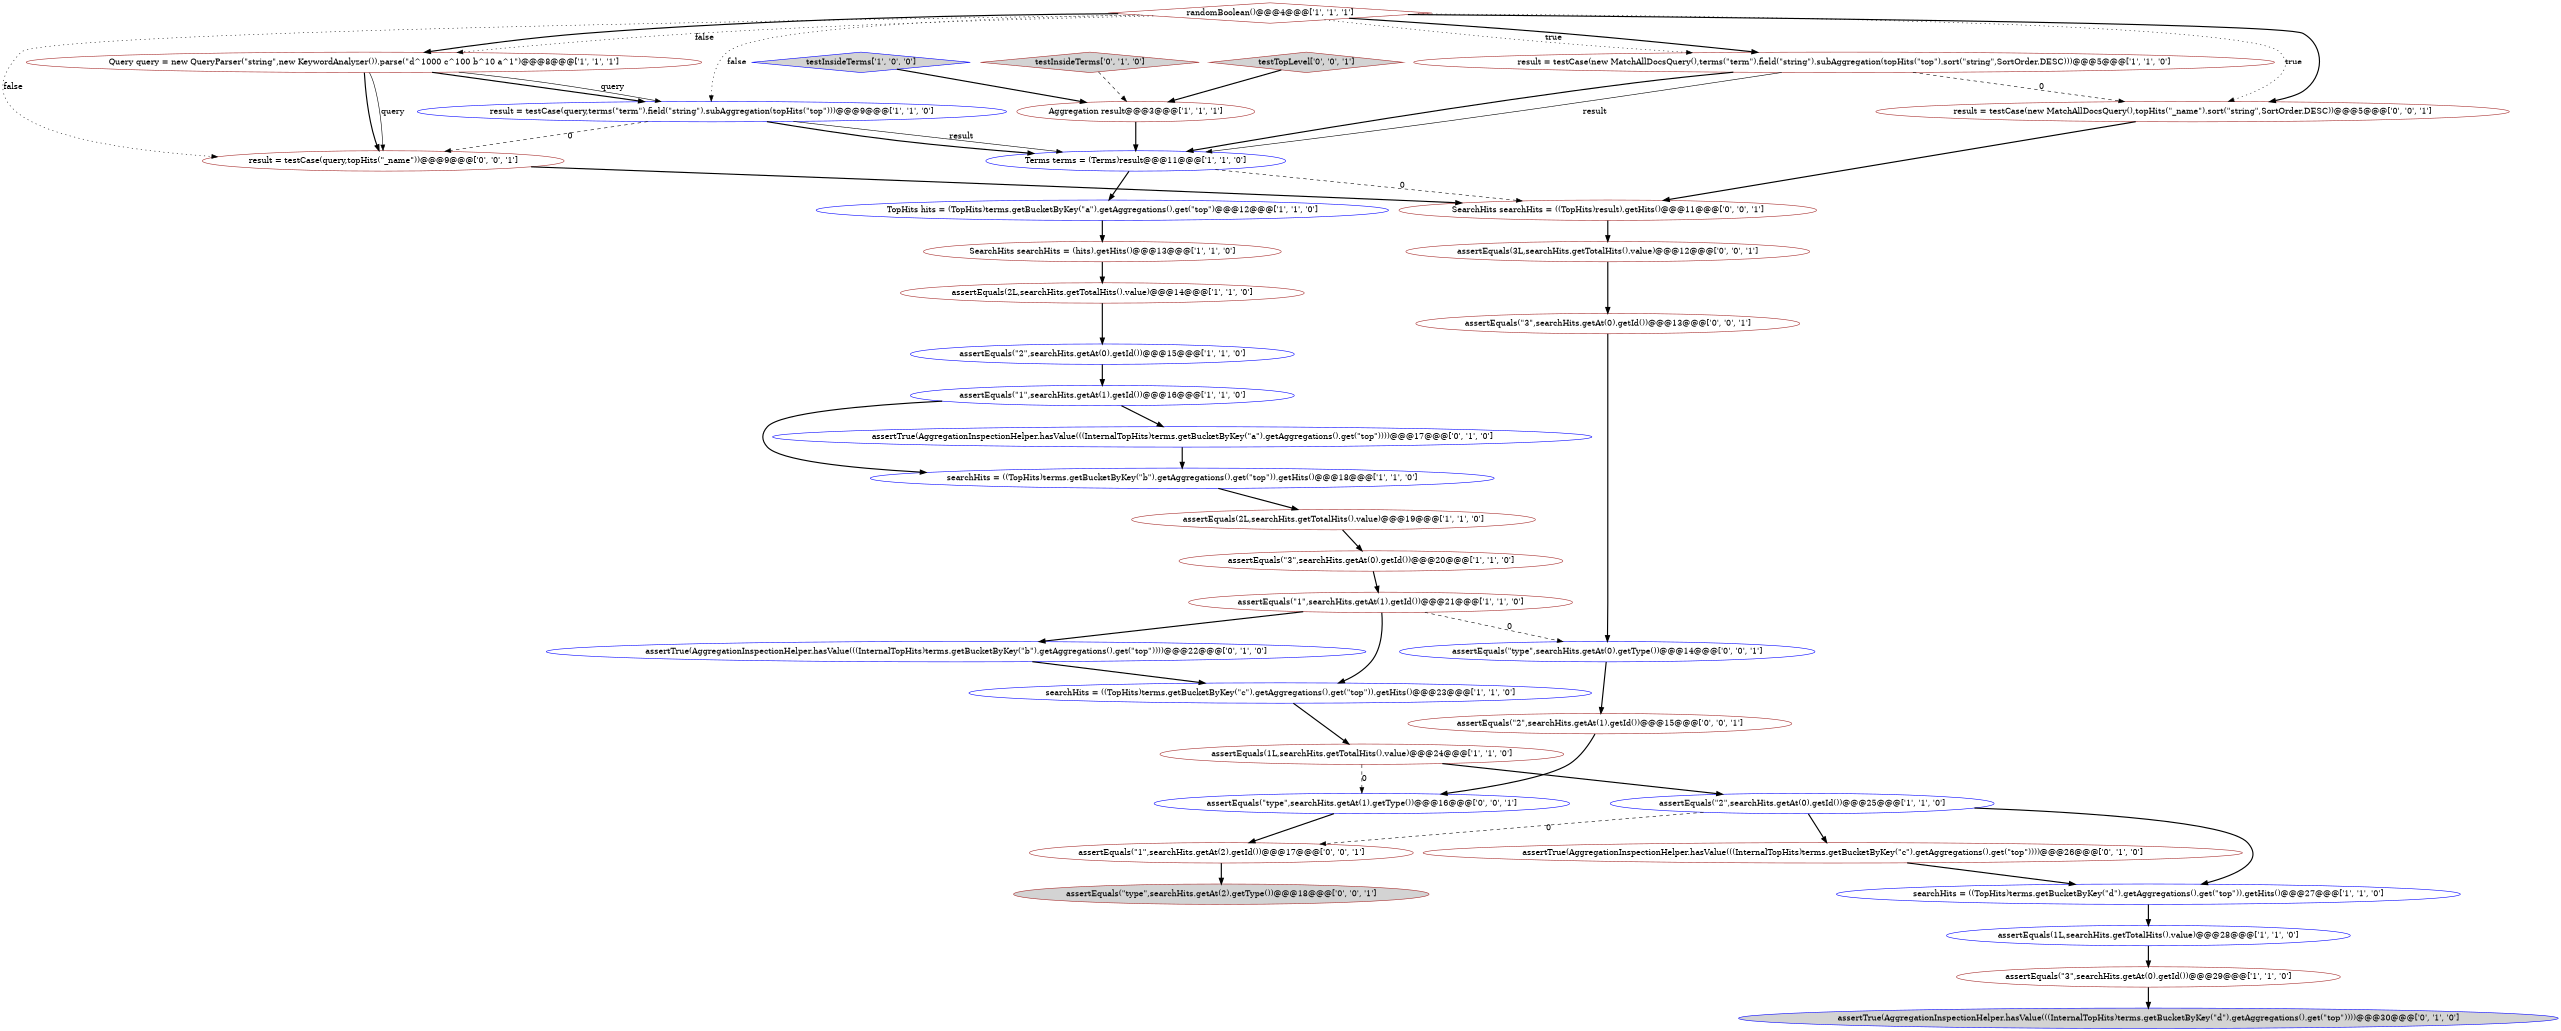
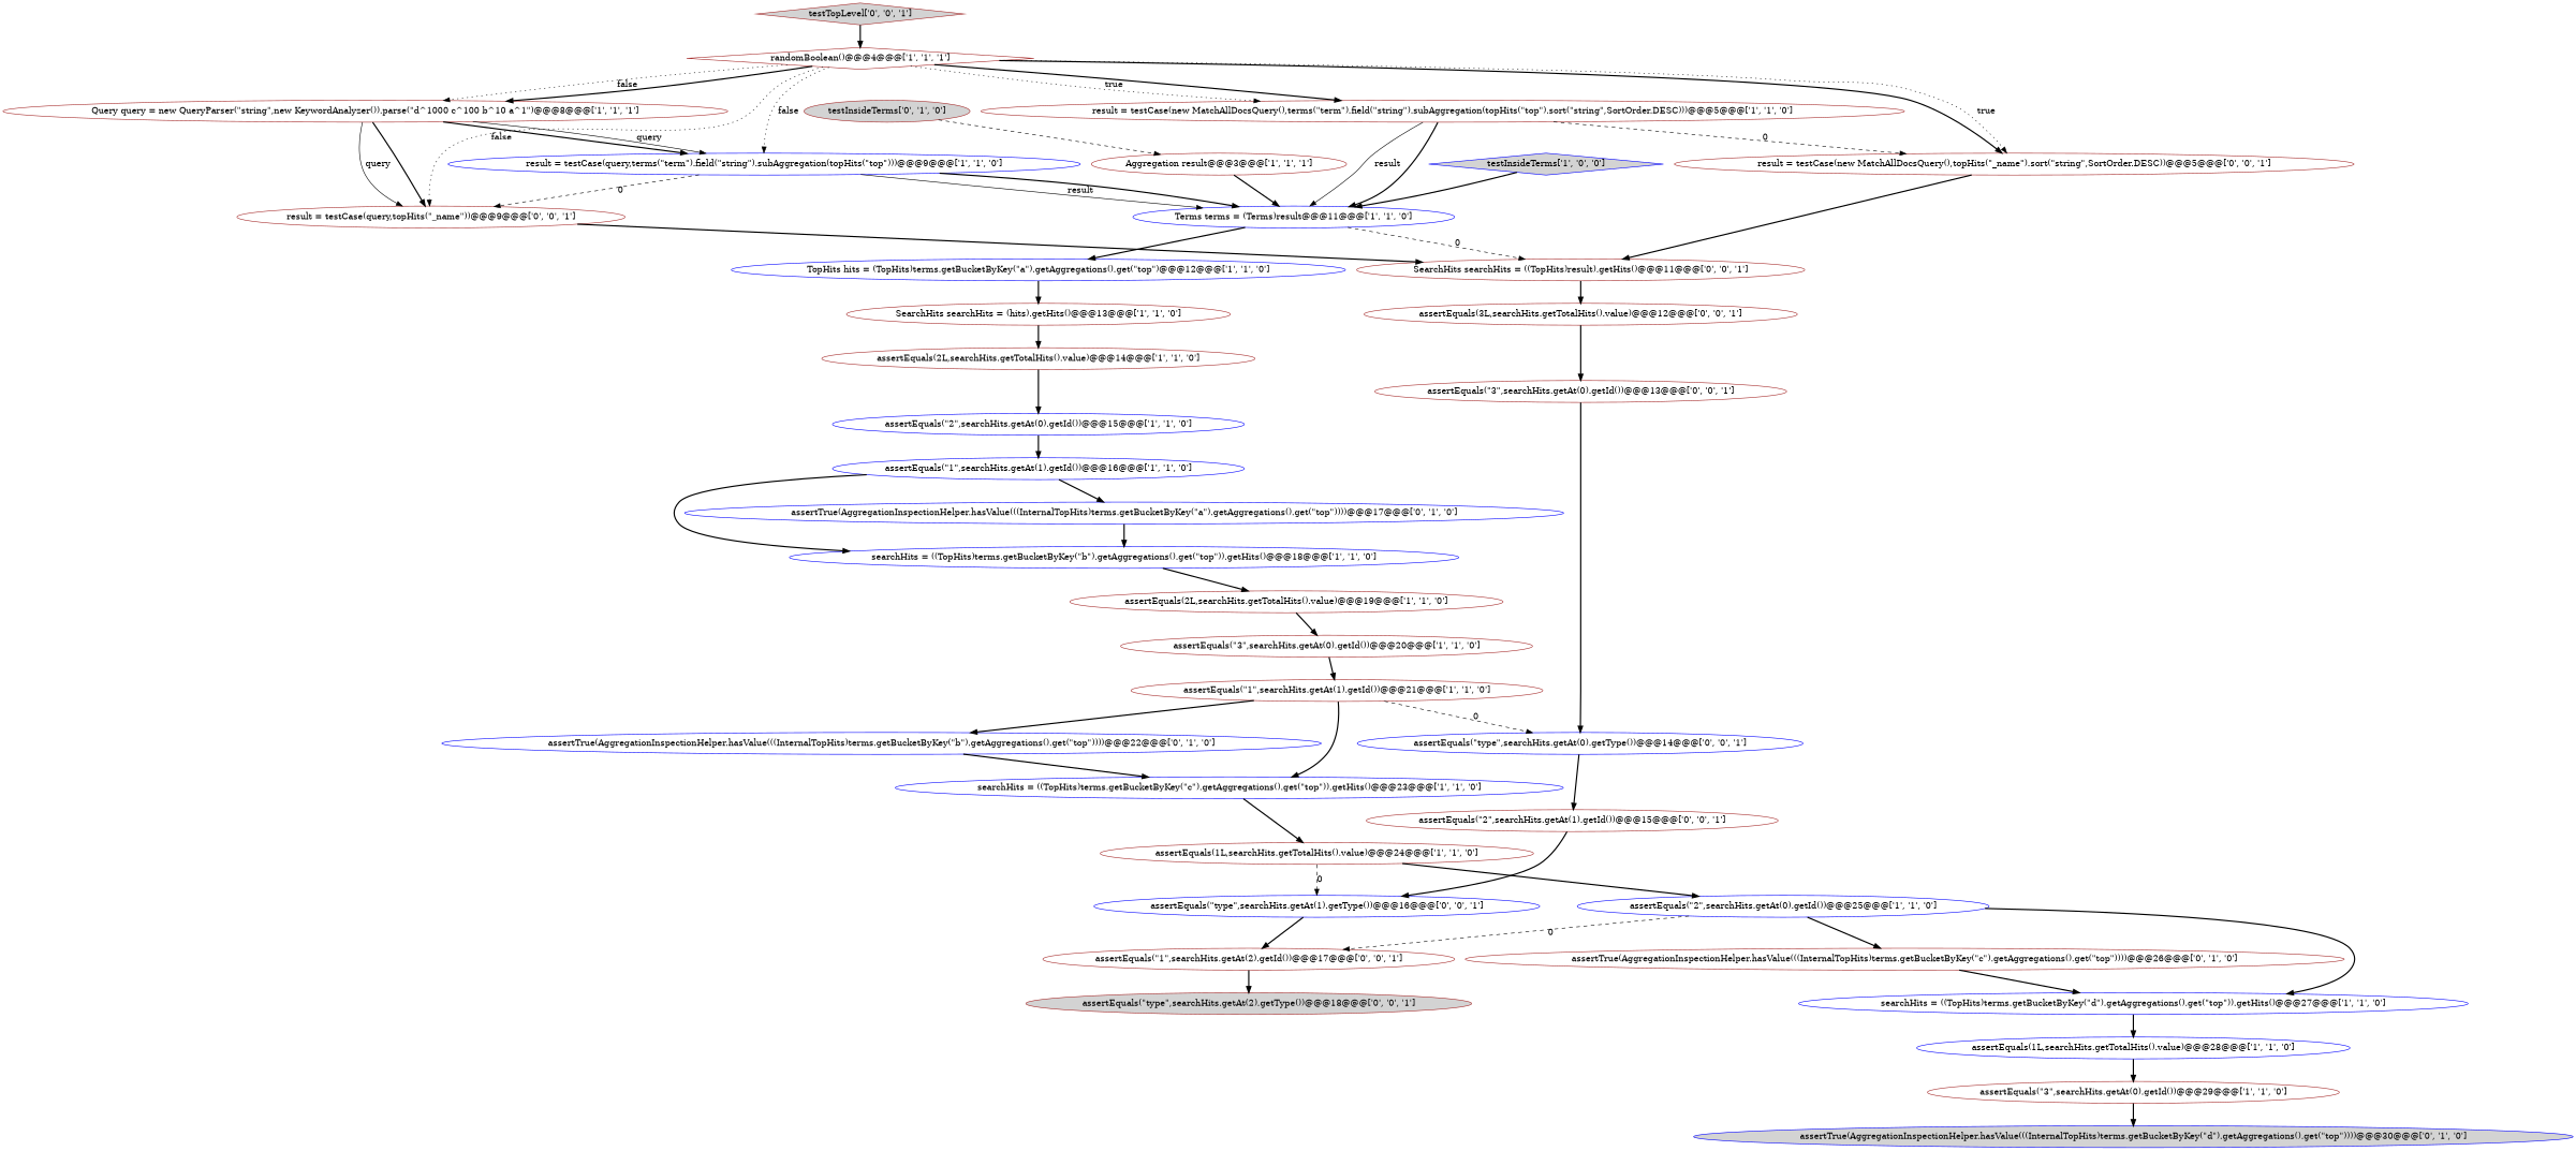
  digraph {
    node [color=brown fillcolor=white shape=ellipse style=filled]
    edge [style=bold]
    n1 [color=blue label="searchHits = ((TopHits)terms.getBucketByKey(\"c\").getAggregations().get(\"top\")).getHits()@@@23@@@['1', '1', '0']"]
    n2 [label="assertEquals(1L,searchHits.getTotalHits().value)@@@24@@@['1', '1', '0']"]
    n3 [color=blue label="assertEquals(\"type\",searchHits.getAt(1).getType())@@@16@@@['0', '0', '1']"]
    n4 [color=blue label="assertEquals(\"2\",searchHits.getAt(0).getId())@@@25@@@['1', '1', '0']"]
    n5 [fillcolor=lightgray label="assertEquals(\"type\",searchHits.getAt(2).getType())@@@18@@@['0', '0', '1']"]
    n6 [label="assertEquals(2L,searchHits.getTotalHits().value)@@@14@@@['1', '1', '0']"]
    n7 [color=blue label="assertEquals(\"2\",searchHits.getAt(0).getId())@@@15@@@['1', '1', '0']"]
    n8 [color=blue label="assertEquals(\"1\",searchHits.getAt(1).getId())@@@16@@@['1', '1', '0']"]
    n9 [fillcolor=lightgray label="testTopLevel['0', '0', '1']" shape=diamond]
    n10 [label="Aggregation result@@@3@@@['1', '1', '1']"]
    n11 [color=blue label="Terms terms = (Terms)result@@@11@@@['1', '1', '0']"]
    n12 [label="assertEquals(\"1\",searchHits.getAt(2).getId())@@@17@@@['0', '0', '1']"]
    n13 [color=blue label="searchHits = ((TopHits)terms.getBucketByKey(\"b\").getAggregations().get(\"top\")).getHits()@@@18@@@['1', '1', '0']"]
    n14 [color=blue label="assertTrue(AggregationInspectionHelper.hasValue(((InternalTopHits)terms.getBucketByKey(\"a\").getAggregations().get(\"top\"))))@@@17@@@['0', '1', '0']"]
    n15 [label="assertEquals(2L,searchHits.getTotalHits().value)@@@19@@@['1', '1', '0']"]
    n16 [label="assertEquals(\"3\",searchHits.getAt(0).getId())@@@20@@@['1', '1', '0']"]
    n17 [label="assertEquals(\"1\",searchHits.getAt(1).getId())@@@21@@@['1', '1', '0']"]
    n18 [color=blue label="assertTrue(AggregationInspectionHelper.hasValue(((InternalTopHits)terms.getBucketByKey(\"b\").getAggregations().get(\"top\"))))@@@22@@@['0', '1', '0']"]
    n19 [color=blue label="assertEquals(\"type\",searchHits.getAt(0).getType())@@@14@@@['0', '0', '1']"]
    n20 [label="result = testCase(new MatchAllDocsQuery(),terms(\"term\").field(\"string\").subAggregation(topHits(\"top\").sort(\"string\",SortOrder.DESC)))@@@5@@@['1', '1', '0']"]
    n21 [label="result = testCase(new MatchAllDocsQuery(),topHits(\"_name\").sort(\"string\",SortOrder.DESC))@@@5@@@['0', '0', '1']"]
    n22 [color=blue label="TopHits hits = (TopHits)terms.getBucketByKey(\"a\").getAggregations().get(\"top\")@@@12@@@['1', '1', '0']"]
    n23 [label="SearchHits searchHits = ((TopHits)result).getHits()@@@11@@@['0', '0', '1']"]
    n24 [label="assertEquals(\"2\",searchHits.getAt(1).getId())@@@15@@@['0', '0', '1']"]
    n25 [color=blue label="assertEquals(1L,searchHits.getTotalHits().value)@@@28@@@['1', '1', '0']"]
    n26 [label="assertEquals(\"3\",searchHits.getAt(0).getId())@@@29@@@['1', '1', '0']"]
    n27 [color=blue fillcolor=lightgray label="assertTrue(AggregationInspectionHelper.hasValue(((InternalTopHits)terms.getBucketByKey(\"d\").getAggregations().get(\"top\"))))@@@30@@@['0', '1', '0']"]
    n28 [label="assertEquals(3L,searchHits.getTotalHits().value)@@@12@@@['0', '0', '1']"]
    n29 [label="assertEquals(\"3\",searchHits.getAt(0).getId())@@@13@@@['0', '0', '1']"]
    n30 [color=blue label="searchHits = ((TopHits)terms.getBucketByKey(\"d\").getAggregations().get(\"top\")).getHits()@@@27@@@['1', '1', '0']"]
    n31 [color=blue fillcolor=lightgray label="testInsideTerms['1', '0', '0']" shape=diamond]
    n32 [label="assertTrue(AggregationInspectionHelper.hasValue(((InternalTopHits)terms.getBucketByKey(\"c\").getAggregations().get(\"top\"))))@@@26@@@['0', '1', '0']"]
    n33 [label="SearchHits searchHits = (hits).getHits()@@@13@@@['1', '1', '0']"]
    n34 [label="randomBoolean()@@@4@@@['1', '1', '1']" shape=diamond]
    n35 [label="Query query = new QueryParser(\"string\",new KeywordAnalyzer()).parse(\"d^1000 c^100 b^10 a^1\")@@@8@@@['1', '1', '1']"]
    n36 [label="result = testCase(query,topHits(\"_name\"))@@@9@@@['0', '0', '1']"]
    n37 [color=blue label="result = testCase(query,terms(\"term\").field(\"string\").subAggregation(topHits(\"top\")))@@@9@@@['1', '1', '0']"]
-   n38 [fillcolor=lightgray label="testInsideTerms['0', '1', '0']" shape=diamond]
+   n38 [fillcolor=lightgray label="testInsideTerms['0', '1', '0']"]
    n1 -> n2
    n2 -> n3 [label=0 style=dashed]
    n2 -> n4
    n3 -> n12
    n4 -> n12 [label=0 style=dashed]
    n4 -> n30
    n4 -> n32
    n6 -> n7
    n7 -> n8
    n8 -> n13
    n8 -> n14
-   n9 -> n10
+   n9 -> n34
    n10 -> n11
    n11 -> n22
    n11 -> n23 [label=0 style=dashed]
    n12 -> n5
    n13 -> n15
    n14 -> n13
    n15 -> n16
    n16 -> n17
    n17 -> n1
    n17 -> n18
    n17 -> n19 [label=0 style=dashed]
    n18 -> n1
    n19 -> n24
    n20 -> n11
    n20 -> n11 [label=result style=solid]
    n20 -> n21 [label=0 style=dashed]
    n21 -> n23
    n22 -> n33
    n23 -> n28
    n24 -> n3
    n25 -> n26
    n26 -> n27
    n28 -> n29
    n29 -> n19
    n30 -> n25
-   n31 -> n10
+   n31 -> n11
    n32 -> n30
    n33 -> n6
    n34 -> n20 [label=true style=dotted]
    n34 -> n20
    n34 -> n21
    n34 -> n21 [label=true style=dotted]
    n34 -> n35 [label=false style=dotted]
    n34 -> n35
    n34 -> n36 [label=false style=dotted]
    n34 -> n37 [label=false style=dotted]
    n35 -> n36
    n35 -> n36 [label=query style=solid]
    n35 -> n37
    n35 -> n37 [label=query style=solid]
    n36 -> n23
    n37 -> n11 [label=result style=solid]
    n37 -> n11
    n37 -> n36 [label=0 style=dashed]
    n38 -> n10 [style=dashed]
  }
